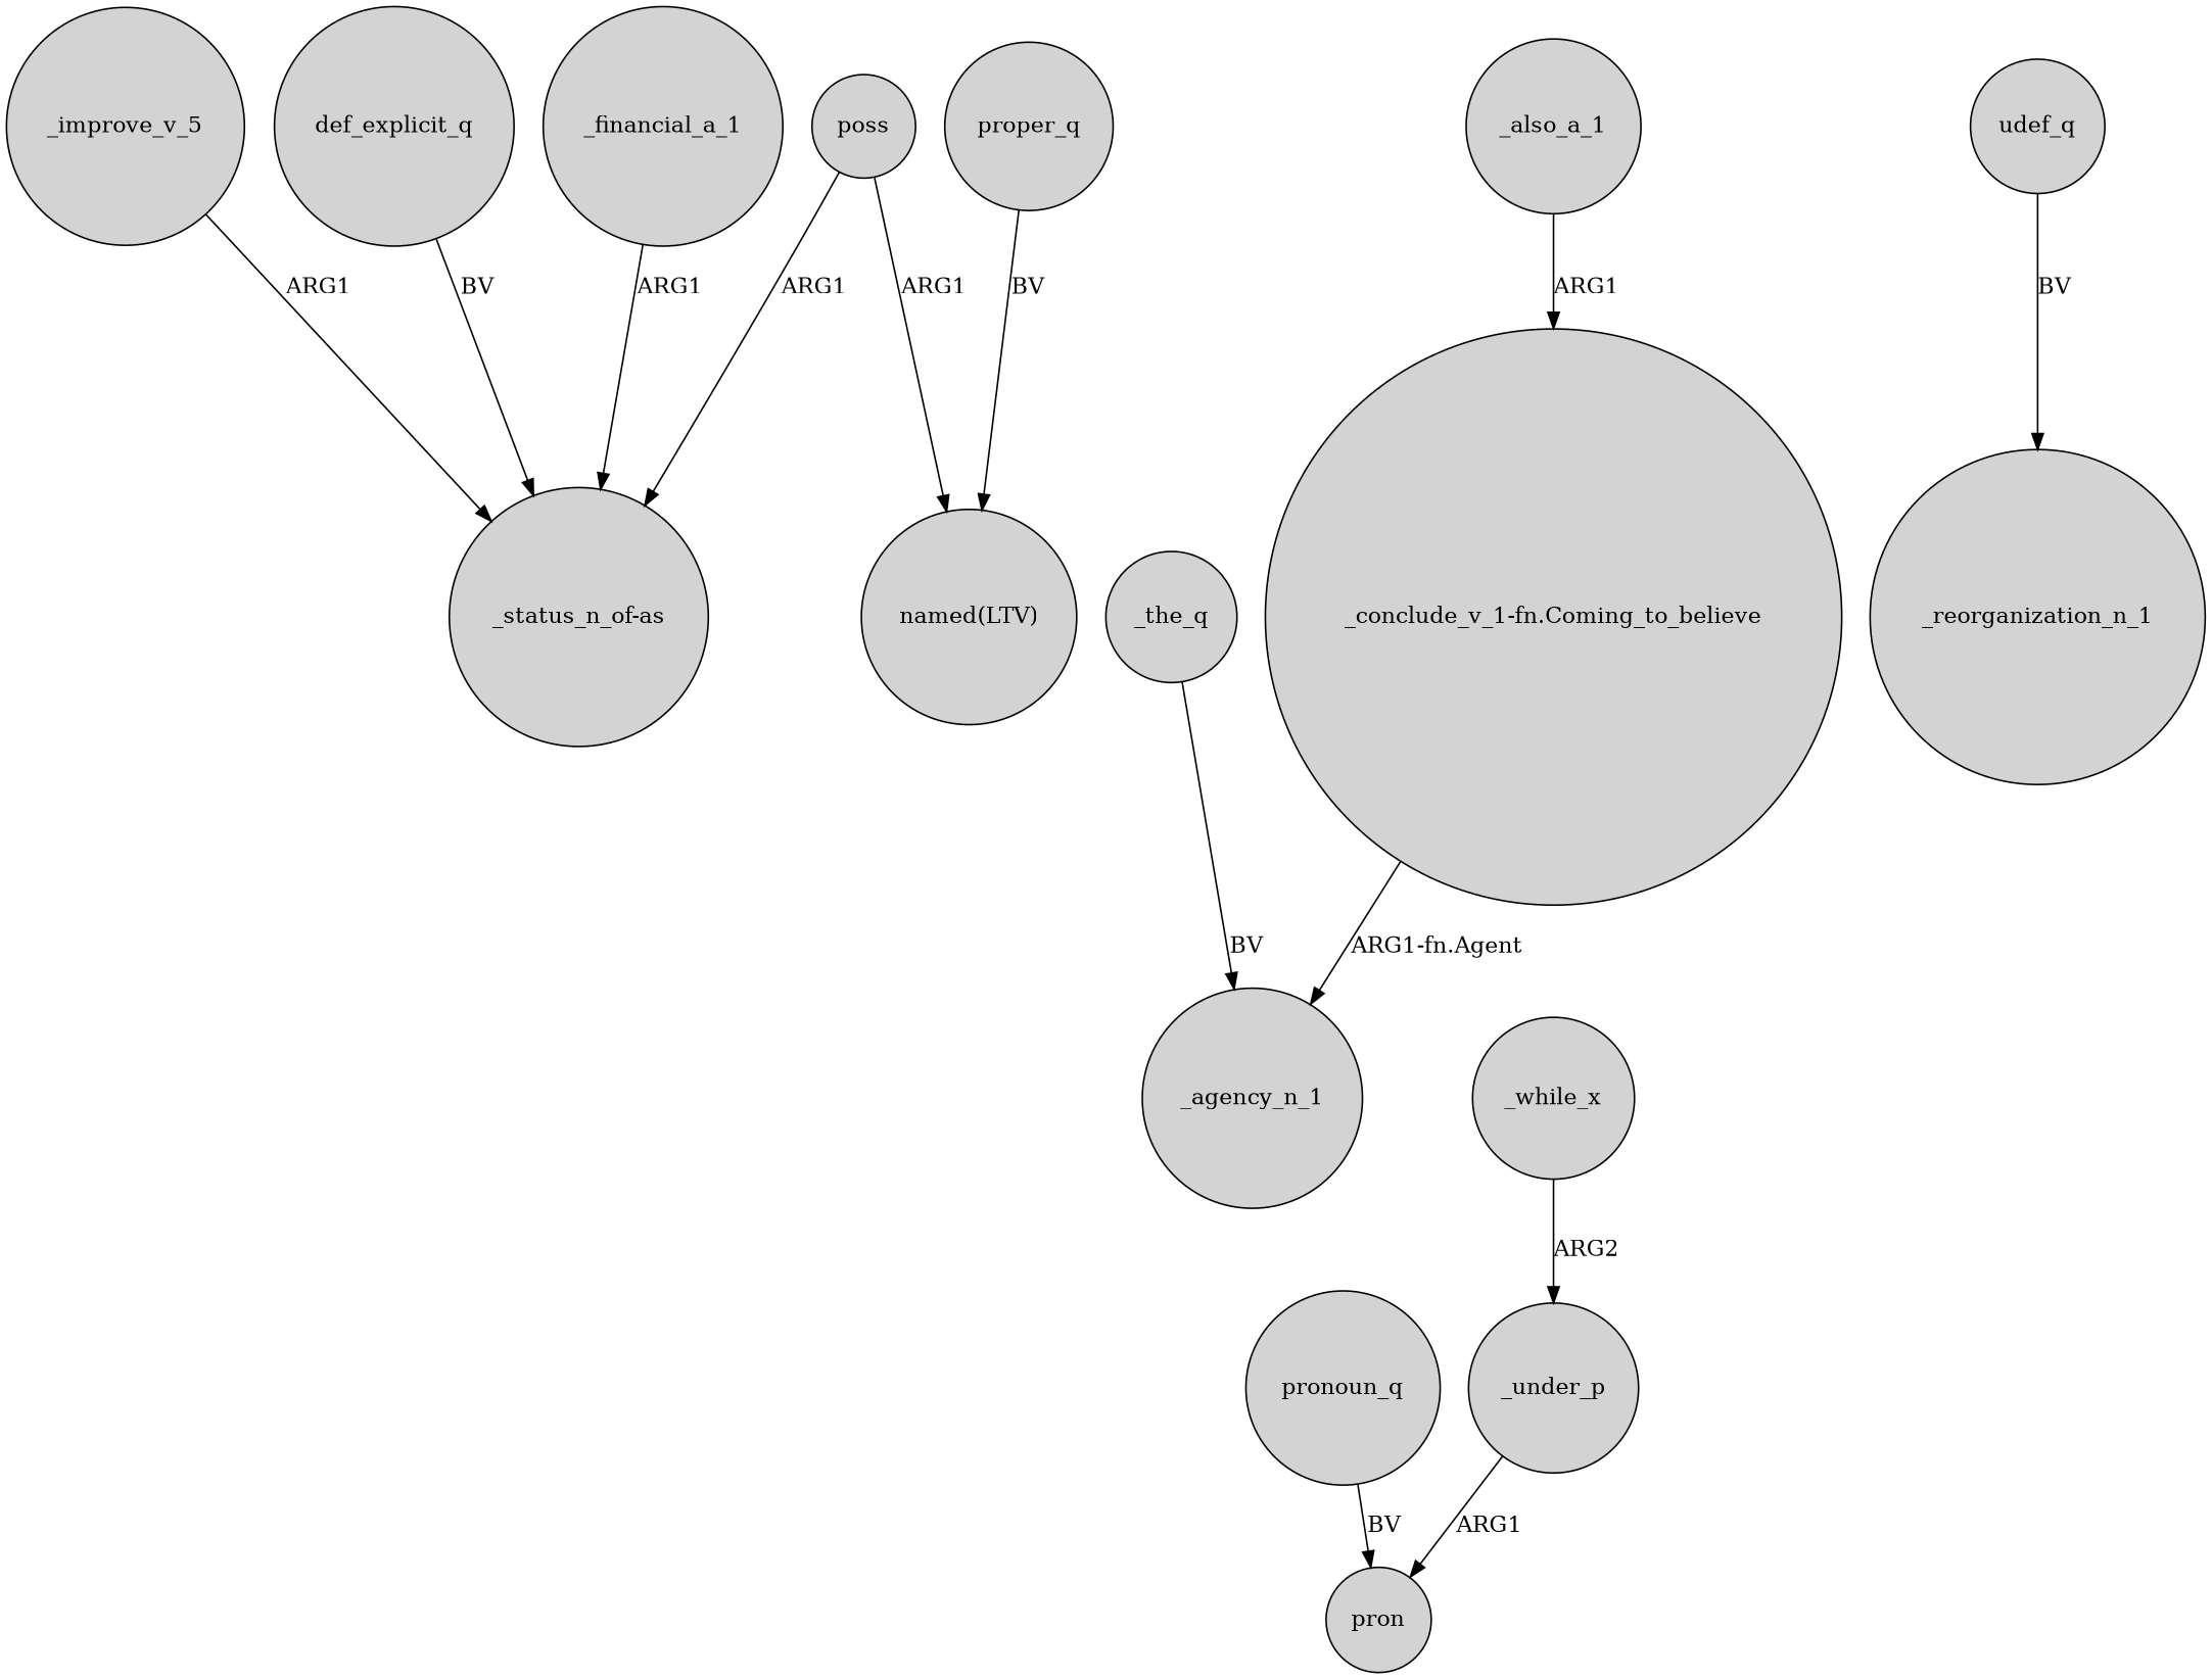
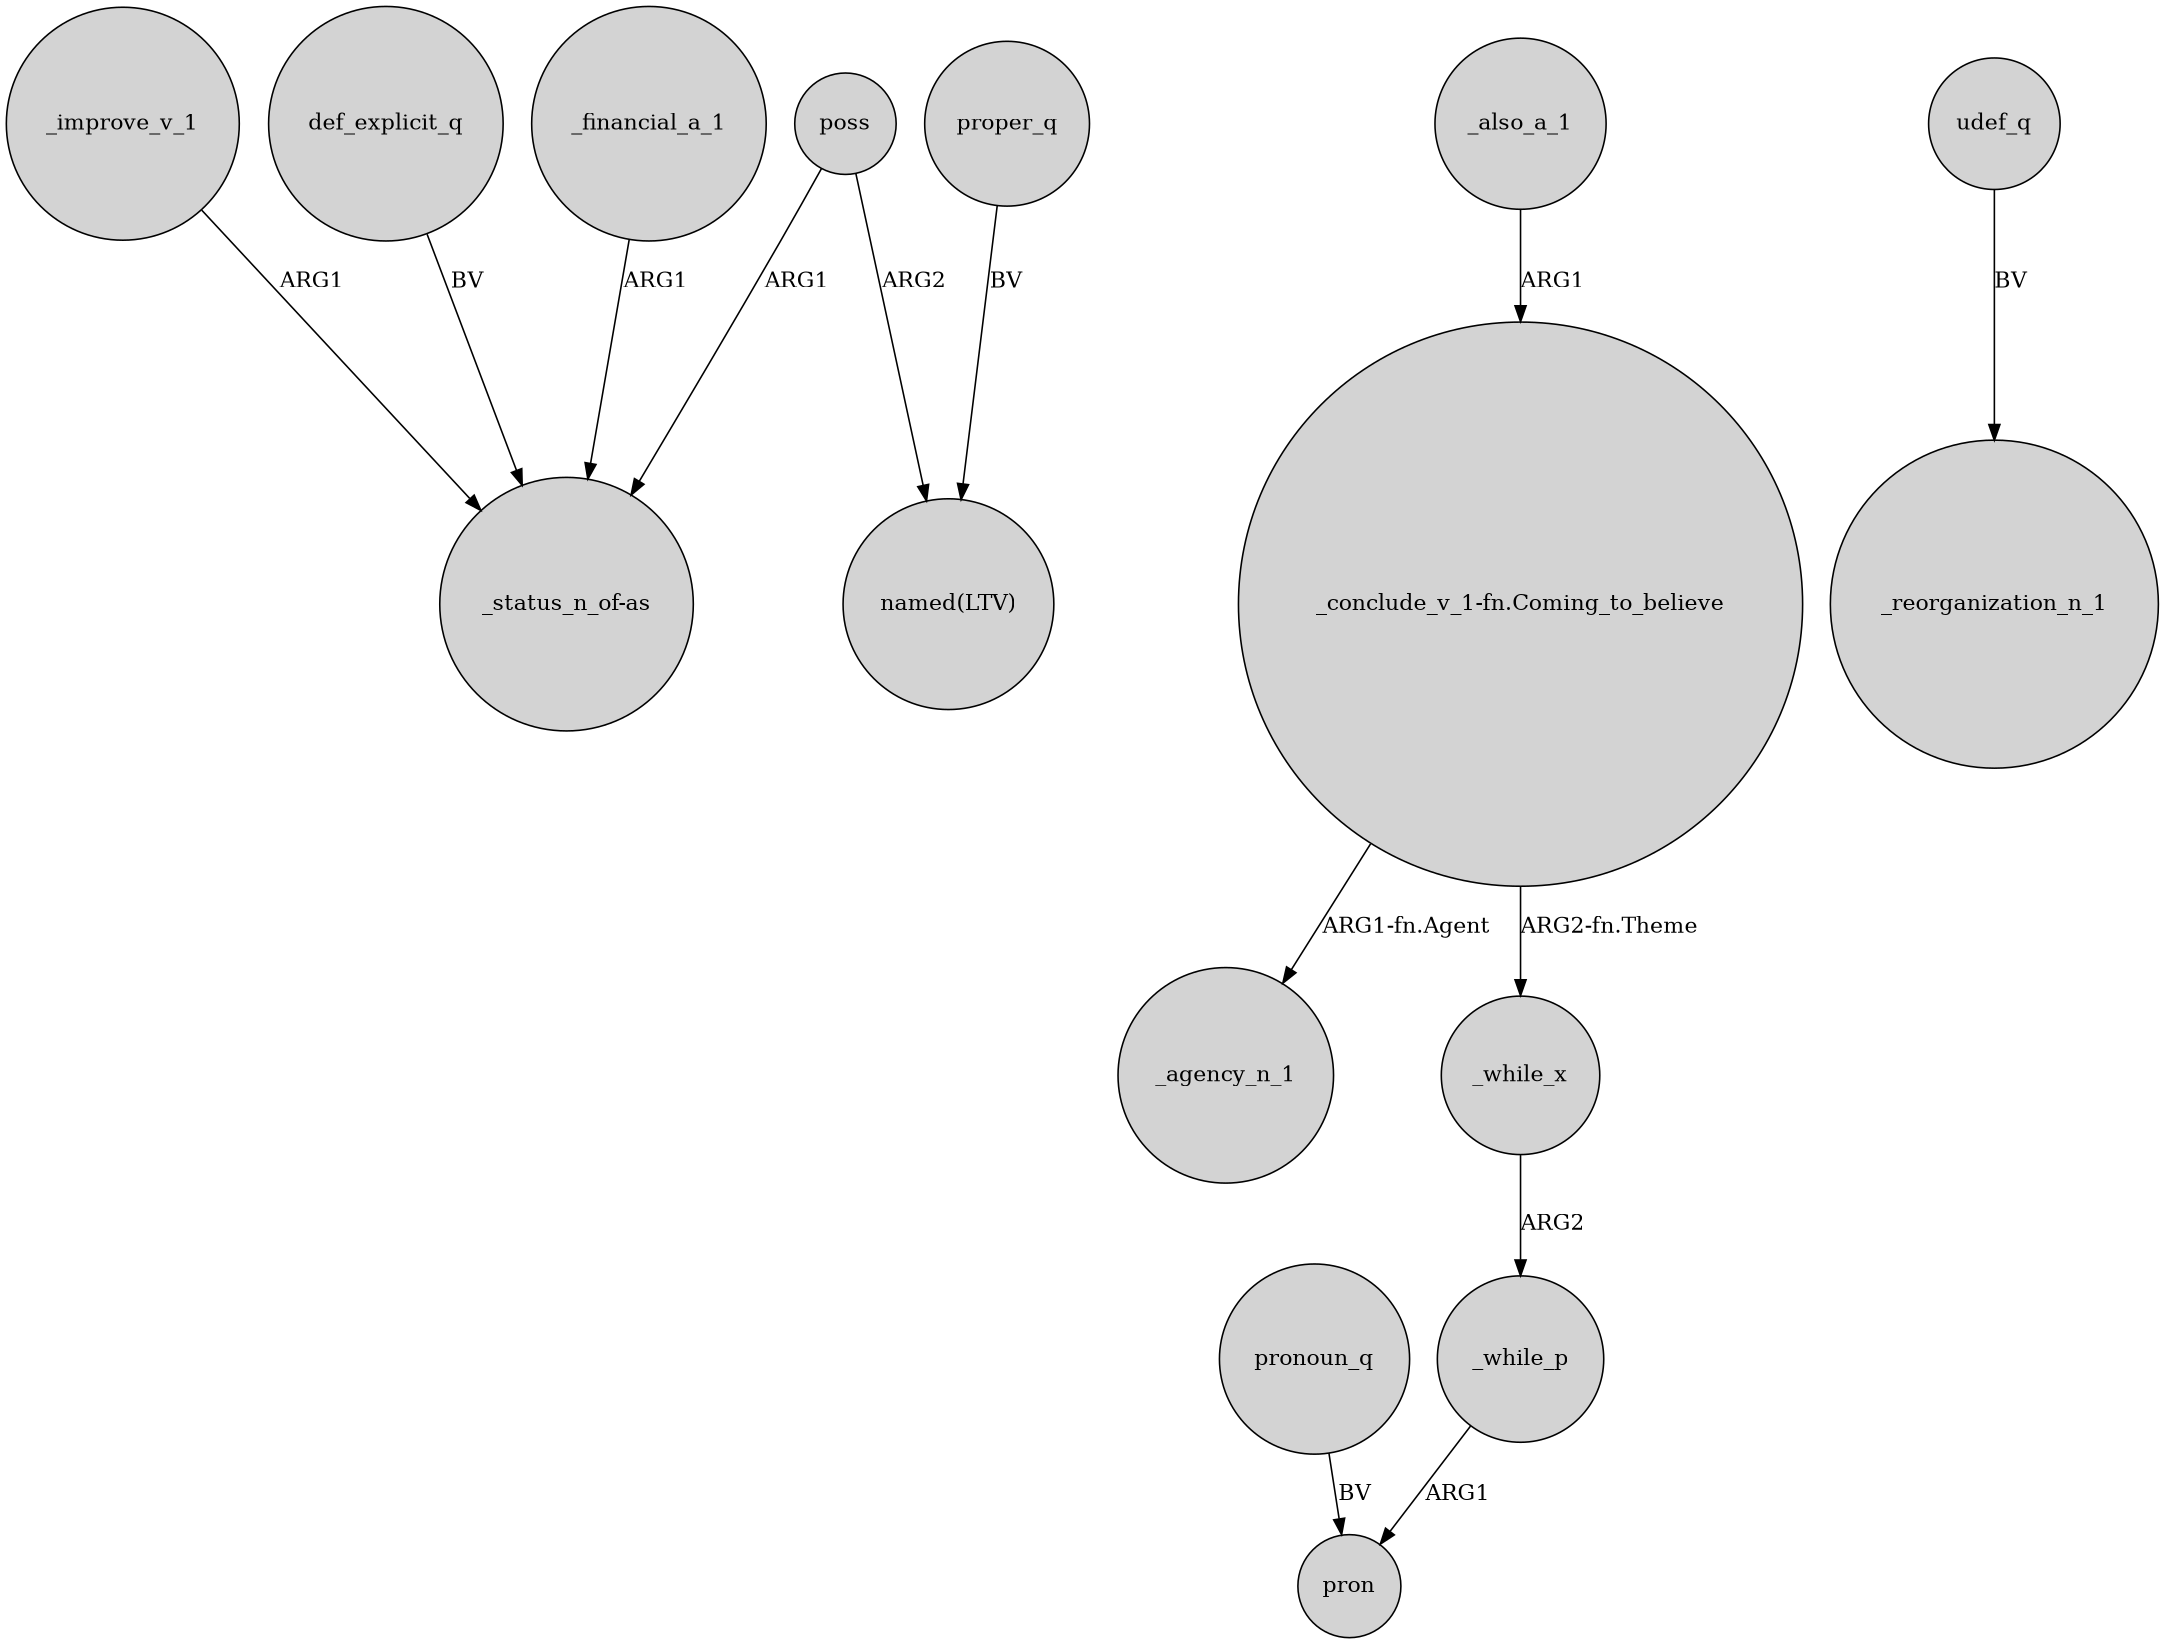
  digraph {
    fontname="DejaVu Serif"
    node [fontname="DejaVu Serif" shape=circle style=filled]
    edge [fontname="DejaVu Serif"]
-   _improve_v_1 [label=_improve_v_5]
+   _improve_v_1
    "_status_n_of-as"
    "_conclude_v_1-fn.Coming_to_believe"
    _while_x
    _agency_n_1
-   _under_p
+   _under_p [label=_while_p]
    pron
-   _the_q
    _financial_a_1
    poss
    "named(LTV)"
    pronoun_q
    def_explicit_q
    udef_q
    _reorganization_n_1
    proper_q
    _also_a_1
    _improve_v_1 -> "_status_n_of-as" [label=ARG1]
+   "_conclude_v_1-fn.Coming_to_believe" -> _while_x [label="ARG2-fn.Theme"]
    "_conclude_v_1-fn.Coming_to_believe" -> _agency_n_1 [label="ARG1-fn.Agent"]
    _while_x -> _under_p [label=ARG2]
    _under_p -> pron [label=ARG1]
-   _the_q -> _agency_n_1 [label=BV]
    _financial_a_1 -> "_status_n_of-as" [label=ARG1]
    poss -> "_status_n_of-as" [label=ARG1]
-   poss -> "named(LTV)" [label=ARG1]
+   poss -> "named(LTV)" [label=ARG2]
    pronoun_q -> pron [label=BV]
    def_explicit_q -> "_status_n_of-as" [label=BV]
    udef_q -> _reorganization_n_1 [label=BV]
    proper_q -> "named(LTV)" [label=BV]
    _also_a_1 -> "_conclude_v_1-fn.Coming_to_believe" [label=ARG1]
  }
